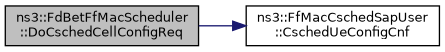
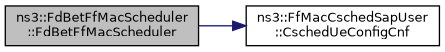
  digraph {
    rankdir=LR
    node [color=black fontname=Helvetica fontsize=10 shape=record style=filled]
-   n1 [fillcolor=grey75 fontcolor=black height=0.2 label="ns3::FdBetFfMacScheduler\l::DoCschedCellConfigReq" width=0.4]
+   n1 [fillcolor=grey75 fontcolor=black height=0.2 label="ns3::FdBetFfMacScheduler\l::FdBetFfMacScheduler" width=0.4]
    n2 [fillcolor=white height=0.2 label="ns3::FfMacCschedSapUser\l::CschedUeConfigCnf" width=0.4]
    n1 -> n2 [color=midnightblue fontname=Helvetica fontsize=10 labelfontname=Helvetica labelfontsize=10 style=solid]
  }
